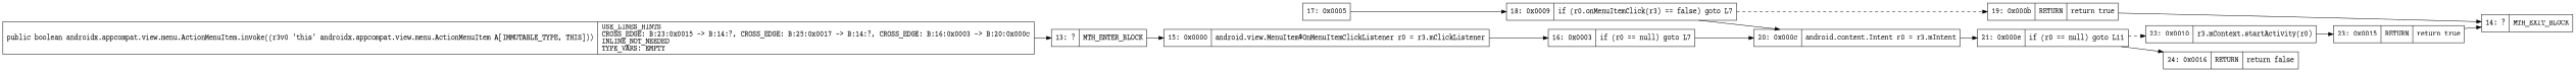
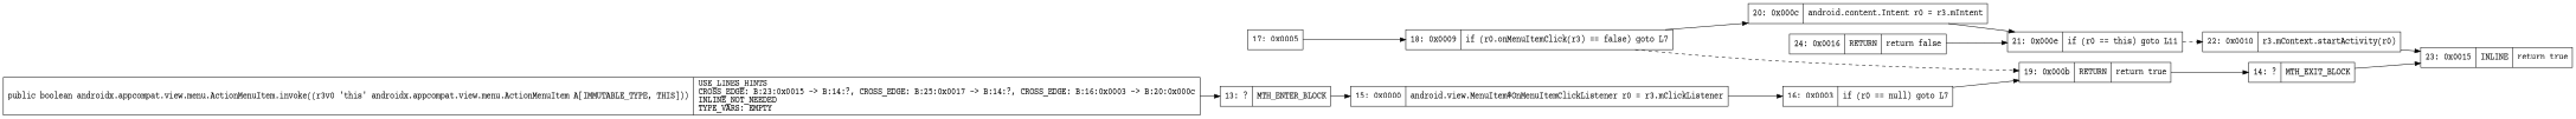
  digraph {
    fontname="Courier Prime"
    rankdir=LR
    node [fontname="Courier Prime" shape=record]
    edge [fontname="Courier Prime"]
    n1 [label="{13\:\ ?|MTH_ENTER_BLOCK\l}"]
    n2 [label="{15\:\ 0x0000|android.view.MenuItem$OnMenuItemClickListener r0 = r3.mClickListener\l}"]
    n3 [label="{16\:\ 0x0003|if (r0 == null) goto L7\l}"]
    n4 [label="{20\:\ 0x000c|android.content.Intent r0 = r3.mIntent\l}"]
    n5 [label="{17\:\ 0x0005}"]
    n6 [label="{18\:\ 0x0009|if (r0.onMenuItemClick(r3) == false) goto L7\l}"]
-   n7 [label="{21\:\ 0x000e|if (r0 == null) goto L11\l}"]
+   n7 [label="{21\:\ 0x000e|if (r0 == this) goto L11\l}"]
    n8 [label="{19\:\ 0x000b|RETURN\l|return true\l}"]
    n9 [label="{14\:\ ?|MTH_EXIT_BLOCK\l}"]
    n10 [label="{22\:\ 0x0010|r3.mContext.startActivity(r0)\l}"]
    n11 [label="{24\:\ 0x0016|RETURN\l|return false\l}"]
-   n12 [label="{23\:\ 0x0015|RETURN\l|return true\l}"]
+   n12 [label="{23\:\ 0x0015|INLINE\l|return true\l}"]
    n13 [label="{public boolean androidx.appcompat.view.menu.ActionMenuItem.invoke((r3v0 'this' androidx.appcompat.view.menu.ActionMenuItem A[IMMUTABLE_TYPE, THIS]))  | USE_LINES_HINTS\lCROSS_EDGE: B:23:0x0015 \-\> B:14:?, CROSS_EDGE: B:25:0x0017 \-\> B:14:?, CROSS_EDGE: B:16:0x0003 \-\> B:20:0x000c\lINLINE_NOT_NEEDED\lTYPE_VARS: EMPTY\l}"]
    n1 -> n2
    n2 -> n3
-   n3 -> n4
+   n3 -> n8
    n4 -> n7
    n5 -> n6
    n6 -> n4
    n6 -> n8 [style=dashed]
    n7 -> n10 [style=dashed]
-   n7 -> n11
+   n11 -> n7
    n8 -> n9
    n10 -> n12
-   n12 -> n9
+   n9 -> n12
    n13 -> n1
  }
